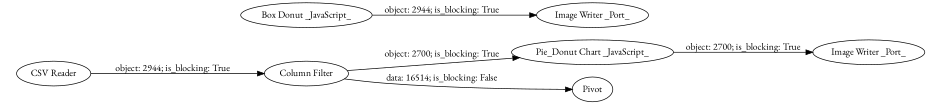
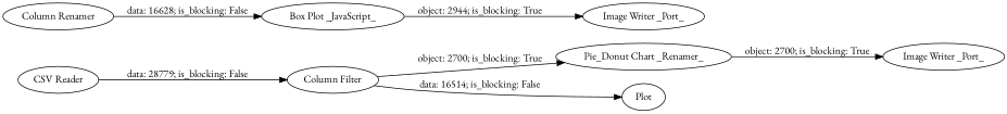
  digraph {
    fontname="EB Garamond"
    rankdir=LR
    node [fontname="EB Garamond"]
    edge [fontname="EB Garamond"]
    n1 [label="CSV Reader"]
    n2 [label="Column Filter"]
-   n3 [label="Pie_Donut Chart _JavaScript_"]
-   n4 [label=Pivot]
+   n3 [label="Pie_Donut Chart _Renamer_"]
+   n4 [label=Plot]
    n5 [label="Image Writer _Port_"]
-   n6 [label="Box Donut _JavaScript_"]
+   n6 [label="Box Plot _JavaScript_"]
    n7 [label="Image Writer _Port_"]
-   n1 -> n2 [label="object: 2944; is_blocking: True"]
+   n8 [label="Column Renamer"]
+   n1 -> n2 [label="data: 28779; is_blocking: False"]
    n2 -> n3 [label="object: 2700; is_blocking: True"]
    n2 -> n4 [label="data: 16514; is_blocking: False"]
    n3 -> n5 [label="object: 2700; is_blocking: True"]
    n6 -> n7 [label="object: 2944; is_blocking: True"]
+   n8 -> n6 [label="data: 16628; is_blocking: False"]
  }
